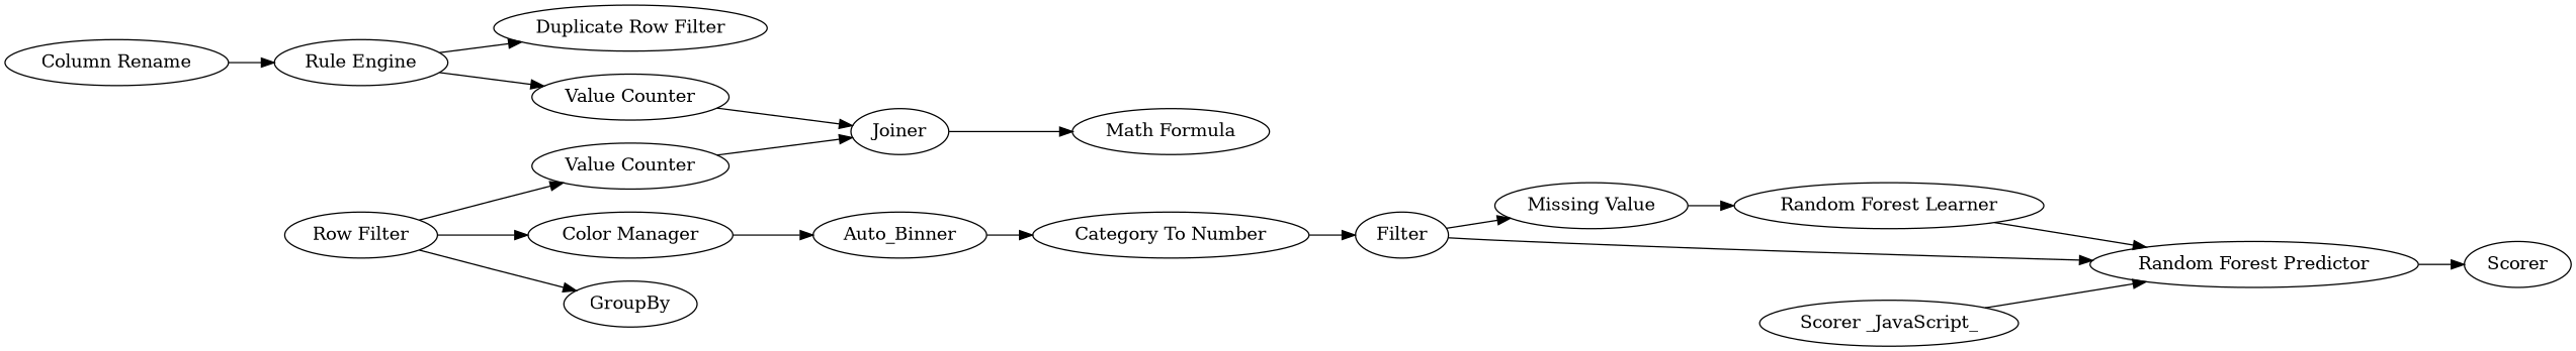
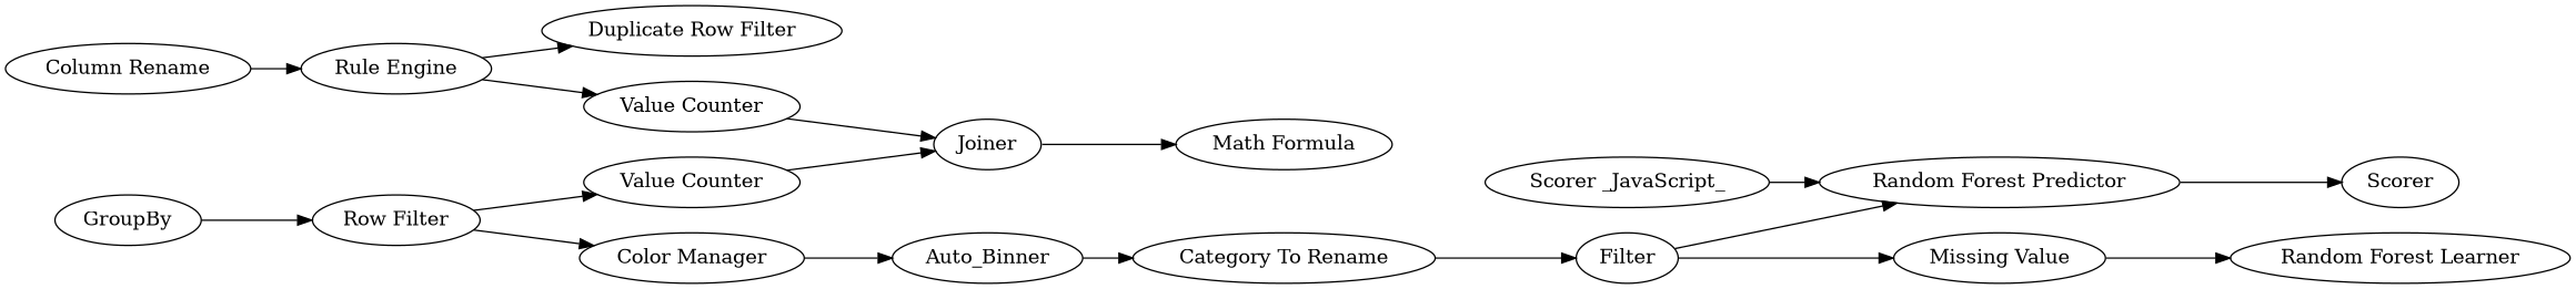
  digraph {
    rankdir=LR
    n1 [label="Value Counter"]
    n2 [label=Joiner]
    n3 [label="Math Formula"]
    n4 [label="Column Rename"]
    n5 [label="Rule Engine"]
    n6 [label="Duplicate Row Filter"]
    n7 [label="Value Counter"]
    n8 [label="Row Filter"]
    n9 [label="Color Manager"]
    n10 [label=GroupBy]
    n11 [label=Auto_Binner]
    n12 [label="Missing Value"]
    n13 [label="Random Forest Learner"]
    n14 [label="Random Forest Predictor"]
    n15 [label=Scorer]
-   n16 [label="Category To Number"]
+   n16 [label="Category To Rename"]
    n17 [label=Filter]
    n18 [label="Scorer _JavaScript_"]
    n1 -> n2
    n2 -> n3
    n4 -> n5
    n5 -> n6
    n5 -> n7
    n7 -> n2
    n8 -> n1
    n8 -> n9
-   n8 -> n10
+   n10 -> n8
    n9 -> n11
    n11 -> n16
    n12 -> n13
-   n13 -> n14
    n14 -> n15
    n16 -> n17
    n17 -> n12
    n17 -> n14
    n18 -> n14
  }
